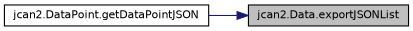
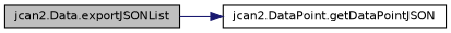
  digraph {
    rankdir=LR
    node [color=black fontname=Helvetica fontsize=10 shape=record style=filled]
    n1 [fillcolor=grey75 fontcolor=black height=0.2 label="jcan2.Data.exportJSONList" width=0.4]
    n2 [fillcolor=white height=0.2 label="jcan2.DataPoint.getDataPointJSON" width=0.4]
-   n2 -> n1 [color=midnightblue fontname=Helvetica fontsize=10 labelfontname=Helvetica labelfontsize=10 style=solid]
+   n1 -> n2 [color=midnightblue fontname=Helvetica fontsize=10 labelfontname=Helvetica labelfontsize=10 style=solid]
  }
